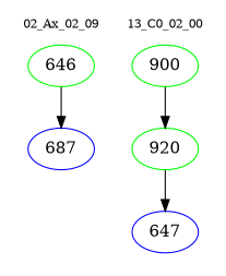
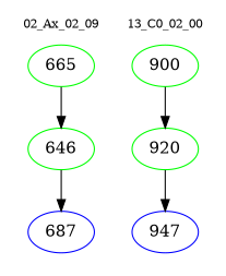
  digraph {
    node [color=green]
    edge [color=black]
+   n1 [label=665]
    n2 [label=646]
    n3 [color=blue label=687]
    n4 [label=900]
    n5 [label=920]
-   n6 [color=blue label=647]
+   n6 [color=blue label=947]
    subgraph cluster_1 {
      color=white
      fontsize=10
      label="02_Ax_02_09"
+     n1
      n2
      n3
    }
    subgraph cluster_2 {
      color=white
      fontsize=10
      label="13_C0_02_00"
      n4
      n5
      n6
    }
+   n1 -> n2
    n2 -> n3
    n4 -> n5
    n5 -> n6
  }
